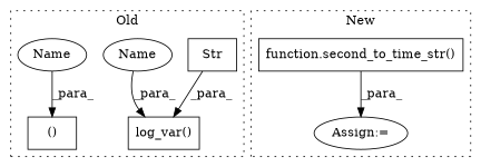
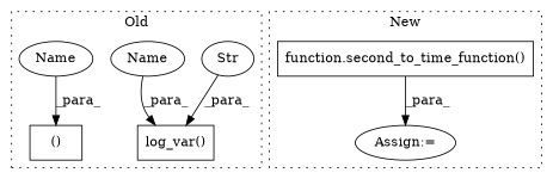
  digraph {
    node [a=75 l=15 shape=ellipse]
    n1 [l="20,1" label="log_var()" s="3711,3766" shape=box]
-   n2 [a=66 l=13 label=Str s=3731 shape=box]
+   n2 [a=66 l=13 label=Str s=3731]
    n3 [a=54 l=17 label="()" s=3663 shape=box]
    n4 [a=87 label=Name s=3746]
    n5 [a=87 label=Name s=3648]
-   n6 [l="19,1" label="function.second_to_time_str()" s="4000,4036" shape=box]
+   n6 [l="19,1" label="function.second_to_time_function()" s="4000,4036" shape=box]
    n7 [a=68 l=3 label="Assign:=" s=3997]
    subgraph cluster_1 {
      label=Old
      style=dotted
      n1
      n2
      n3
      n4
      n5
    }
    subgraph cluster_2 {
      label=New
      style=dotted
      n6
      n7
    }
    n2 -> n1 [label=_para_]
    n4 -> n1 [label=_para_]
    n5 -> n3 [label=_para_]
    n6 -> n7 [label=_para_]
  }
